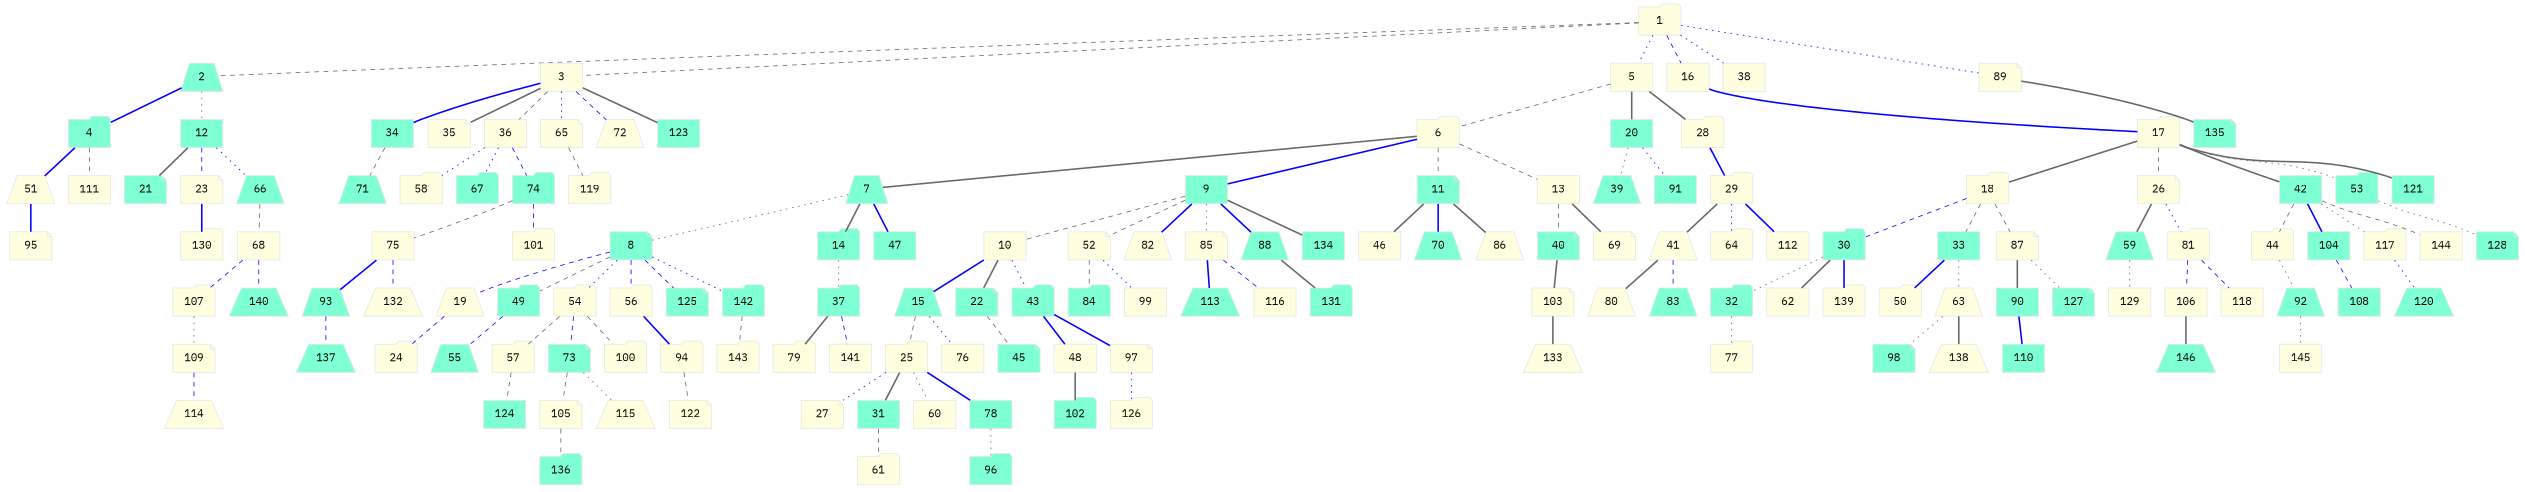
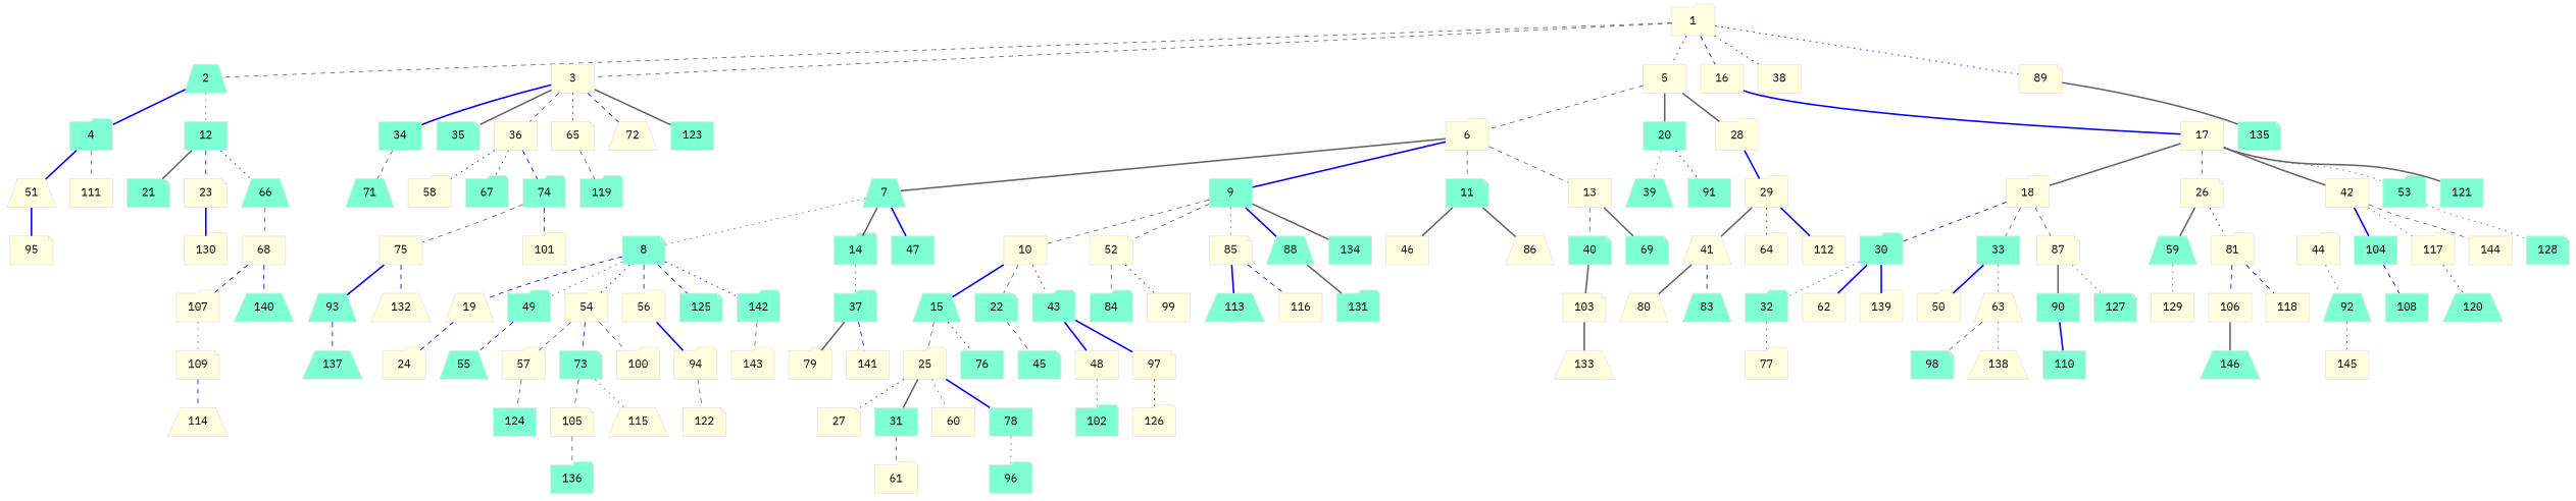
  graph {
    fontname="IBM Plex Mono"
    node [color=gray90 fillcolor=lightyellow fontname="IBM Plex Mono" shape=folder style=filled]
    edge [color=gray40 fontname="IBM Plex Mono" style=dashed]
    2 [fillcolor=aquamarine shape=trapezium]
    1
    3 [shape=box]
    5 [shape=box]
    16 [shape=box]
    38 [shape=box]
    89 [shape=note]
    4 [fillcolor=aquamarine]
    12 [fillcolor=aquamarine shape=box]
    34 [fillcolor=aquamarine shape=box]
-   35 [shape=note]
+   35 [fillcolor=aquamarine shape=note]
    36 [shape=box]
    65 [shape=note]
    72 [shape=trapezium]
    123 [fillcolor=aquamarine shape=box]
    6
    20 [fillcolor=aquamarine shape=box]
    28
    17
    135 [fillcolor=aquamarine shape=note]
    51 [shape=trapezium]
    111 [shape=box]
    21 [fillcolor=aquamarine shape=note]
    23 [shape=note]
    66 [fillcolor=aquamarine shape=trapezium]
    71 [fillcolor=aquamarine shape=trapezium]
    58
    67 [fillcolor=aquamarine]
    74 [fillcolor=aquamarine]
-   119
+   119 [fillcolor=aquamarine]
    95 [shape=note]
    7 [fillcolor=aquamarine shape=trapezium]
    9 [fillcolor=aquamarine shape=box]
    11 [fillcolor=aquamarine shape=note]
    13 [shape=box]
    39 [fillcolor=aquamarine shape=trapezium]
    91 [fillcolor=aquamarine shape=box]
    29
    8 [fillcolor=aquamarine shape=note]
    14 [fillcolor=aquamarine]
    47 [fillcolor=aquamarine shape=box]
    10 [shape=box]
    52 [shape=note]
-   82 [shape=trapezium]
    85 [shape=note]
    88 [fillcolor=aquamarine shape=trapezium]
    134 [fillcolor=aquamarine shape=box]
    46 [shape=box]
-   70 [fillcolor=aquamarine shape=trapezium]
    86 [shape=trapezium]
    40 [fillcolor=aquamarine shape=note]
-   69 [shape=note]
+   69 [fillcolor=aquamarine shape=note]
    19 [shape=trapezium]
    49 [fillcolor=aquamarine]
    54
    56
    125 [fillcolor=aquamarine shape=note]
    142 [fillcolor=aquamarine]
    37 [fillcolor=aquamarine]
    24
    55 [fillcolor=aquamarine shape=trapezium]
    57
    73 [fillcolor=aquamarine shape=note]
    100
    94
    143
    15 [fillcolor=aquamarine shape=trapezium]
    22 [fillcolor=aquamarine shape=note]
    43 [fillcolor=aquamarine]
    84 [fillcolor=aquamarine]
    99 [shape=box]
    113 [fillcolor=aquamarine shape=trapezium]
    116 [shape=box]
    131 [fillcolor=aquamarine]
    25
-   76 [shape=box]
+   76 [fillcolor=aquamarine shape=box]
    45 [fillcolor=aquamarine shape=note]
    48 [shape=box]
    97 [shape=note]
    130
    68 [shape=box]
    103 [shape=note]
    79
    141 [shape=box]
    27 [shape=note]
    31 [fillcolor=aquamarine shape=box]
    60 [shape=box]
    78 [fillcolor=aquamarine shape=box]
    18
    26 [shape=note]
-   42 [fillcolor=aquamarine shape=box]
+   42 [shape=box]
    53 [fillcolor=aquamarine]
    121 [fillcolor=aquamarine shape=box]
    30 [fillcolor=aquamarine]
    33 [fillcolor=aquamarine shape=box]
    87 [shape=note]
    59 [fillcolor=aquamarine shape=trapezium]
    81
    44
    104 [fillcolor=aquamarine shape=box]
    117
    144 [shape=box]
    128 [fillcolor=aquamarine shape=note]
    32 [fillcolor=aquamarine]
    62 [shape=box]
    139
    50
    63 [shape=trapezium]
    90 [fillcolor=aquamarine shape=box]
    127 [fillcolor=aquamarine shape=note]
    61
    96 [fillcolor=aquamarine]
    129 [shape=box]
    106 [shape=box]
    118 [shape=box]
    41 [shape=trapezium]
    64
    112 [shape=box]
    80 [shape=trapezium]
    83 [fillcolor=aquamarine shape=trapezium]
    77
    98 [fillcolor=aquamarine shape=note]
    138 [shape=trapezium]
    75 [shape=box]
    101
    133 [shape=trapezium]
    92 [fillcolor=aquamarine shape=trapezium]
    108 [fillcolor=aquamarine shape=box]
    120 [fillcolor=aquamarine shape=trapezium]
    102 [fillcolor=aquamarine]
    126
    145 [shape=box]
    124 [fillcolor=aquamarine shape=box]
    105 [shape=note]
    115 [shape=trapezium]
    122 [shape=note]
    107
    140 [fillcolor=aquamarine shape=trapezium]
    109 [shape=note]
    136 [fillcolor=aquamarine]
    93 [fillcolor=aquamarine shape=trapezium]
    132 [shape=trapezium]
    137 [fillcolor=aquamarine shape=trapezium]
    146 [fillcolor=aquamarine shape=trapezium]
    110 [fillcolor=aquamarine shape=box]
    114 [shape=trapezium]
    2 -- 4 [color=blue style=bold]
    2 -- 12 [style=dotted]
    1 -- 2
    1 -- 3
    1 -- 5 [color=blue style=dotted]
    1 -- 16 [color=blue]
    1 -- 38 [color=blue style=dotted]
    1 -- 89 [color=blue style=dotted]
    3 -- 34 [color=blue style=bold]
    3 -- 35 [style=bold]
    3 -- 36
    3 -- 65 [color=blue style=dotted]
    3 -- 72 [color=blue]
    3 -- 123 [style=bold]
    5 -- 6
    5 -- 20 [style=bold]
    5 -- 28 [style=bold]
    16 -- 17 [color=blue style=bold]
    89 -- 135 [style=bold]
    4 -- 51 [color=blue style=bold]
    4 -- 111
    12 -- 21 [style=bold]
    12 -- 23 [color=blue]
    12 -- 66 [color=blue style=dotted]
    34 -- 71
    36 -- 58 [color=blue style=dotted]
    36 -- 67 [color=blue style=dotted]
    36 -- 74 [color=blue]
    65 -- 119
    6 -- 7 [style=bold]
    6 -- 9 [color=blue style=bold]
    6 -- 11
    6 -- 13
    20 -- 39 [style=dotted]
    20 -- 91 [color=blue style=dotted]
    28 -- 29 [color=blue style=bold]
    17 -- 18 [style=bold]
    17 -- 26
    17 -- 42 [style=bold]
    17 -- 53 [style=dotted]
    17 -- 121 [style=bold]
    51 -- 95 [color=blue style=bold]
    23 -- 130 [color=blue style=bold]
    66 -- 68
    74 -- 75
    74 -- 101 [color=blue]
    7 -- 8 [style=dotted]
    7 -- 14 [style=bold]
    7 -- 47 [color=blue style=bold]
    9 -- 10
    9 -- 52
-   9 -- 82 [color=blue style=bold]
    9 -- 85 [style=dotted]
    9 -- 88 [color=blue style=bold]
    9 -- 134 [style=bold]
    11 -- 46 [style=bold]
-   11 -- 70 [color=blue style=bold]
    11 -- 86 [style=bold]
    13 -- 40
    13 -- 69 [style=bold]
    29 -- 41 [style=bold]
    29 -- 64 [color=blue style=dotted]
    29 -- 112 [color=blue style=bold]
    8 -- 19 [color=blue]
-   8 -- 49
+   8 -- 49 [style=dotted]
    8 -- 54 [color=blue style=dotted]
    8 -- 56 [color=blue]
    8 -- 125 [color=blue]
    8 -- 142 [color=blue style=dotted]
    14 -- 37 [style=dotted]
    10 -- 15 [color=blue style=bold]
-   10 -- 22 [style=bold]
+   10 -- 22
    10 -- 43 [color=blue style=dotted]
    52 -- 84
    52 -- 99 [color=blue style=dotted]
    85 -- 113 [color=blue style=bold]
    85 -- 116 [color=blue]
    88 -- 131 [style=bold]
    40 -- 103 [style=bold]
    19 -- 24 [color=blue]
    49 -- 55 [color=blue]
    54 -- 57
    54 -- 73 [color=blue]
    54 -- 100
    56 -- 94 [color=blue style=bold]
    142 -- 143
    37 -- 79 [style=bold]
    37 -- 141 [color=blue]
    57 -- 124
    73 -- 105
    73 -- 115 [style=dotted]
    94 -- 122
    15 -- 25
    15 -- 76 [color=blue style=dotted]
    22 -- 45
    43 -- 48 [color=blue style=bold]
    43 -- 97 [color=blue style=bold]
    25 -- 27 [color=blue style=dotted]
    25 -- 31 [style=bold]
    25 -- 60 [style=dotted]
    25 -- 78 [color=blue style=bold]
-   48 -- 102 [style=bold]
+   48 -- 102 [style=dotted]
    97 -- 126 [color=blue style=dotted]
    68 -- 107 [color=blue]
    68 -- 140 [color=blue]
    103 -- 133 [style=bold]
    31 -- 61
    78 -- 96 [style=dotted]
    18 -- 30 [color=blue]
    18 -- 33
    18 -- 87
    26 -- 59 [style=bold]
    26 -- 81 [color=blue style=dotted]
-   42 -- 44
    42 -- 104 [color=blue style=bold]
    42 -- 117 [style=dotted]
    42 -- 144
    53 -- 128 [style=dotted]
    30 -- 32 [style=dotted]
-   30 -- 62 [style=bold]
+   30 -- 62 [color=blue style=bold]
    30 -- 139 [color=blue style=bold]
    33 -- 50 [color=blue style=bold]
    33 -- 63 [style=dotted]
    87 -- 90 [style=bold]
    87 -- 127 [style=dotted]
    59 -- 129 [style=dotted]
    81 -- 106 [color=blue]
    81 -- 118 [color=blue]
    44 -- 92 [style=dotted]
    104 -- 108 [color=blue]
    117 -- 120 [color=blue style=dotted]
    32 -- 77 [style=dotted]
-   63 -- 98 [style=dotted]
-   63 -- 138 [style=bold]
+   63 -- 98
+   63 -- 138 [style=dotted]
    90 -- 110 [color=blue style=bold]
    106 -- 146 [style=bold]
    41 -- 80 [style=bold]
    41 -- 83 [color=blue]
    75 -- 93 [color=blue style=bold]
    75 -- 132 [color=blue]
    92 -- 145 [style=dotted]
    105 -- 136
    107 -- 109 [style=dotted]
    109 -- 114 [color=blue]
    93 -- 137 [color=blue]
  }
